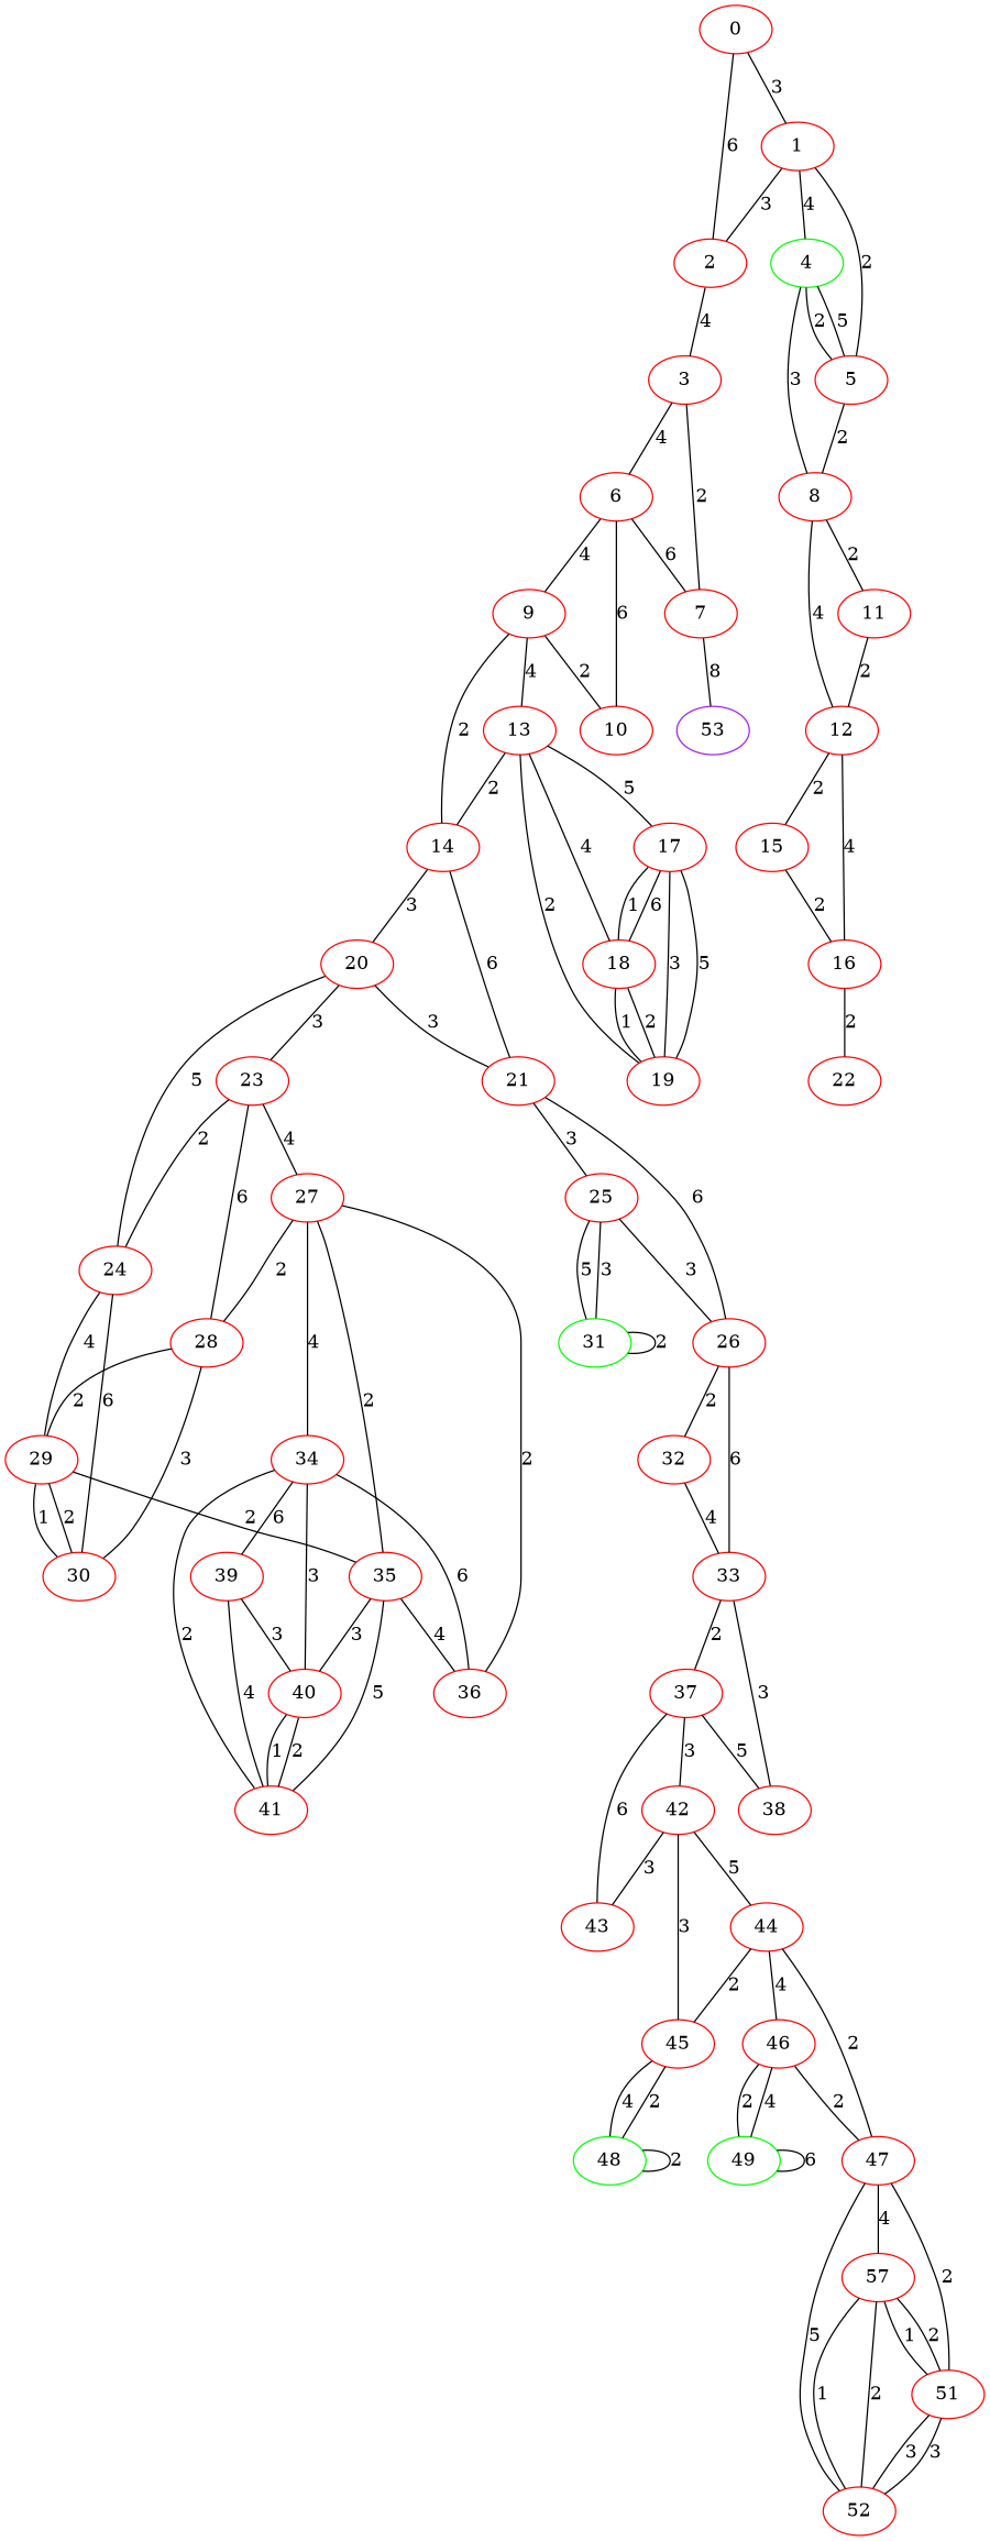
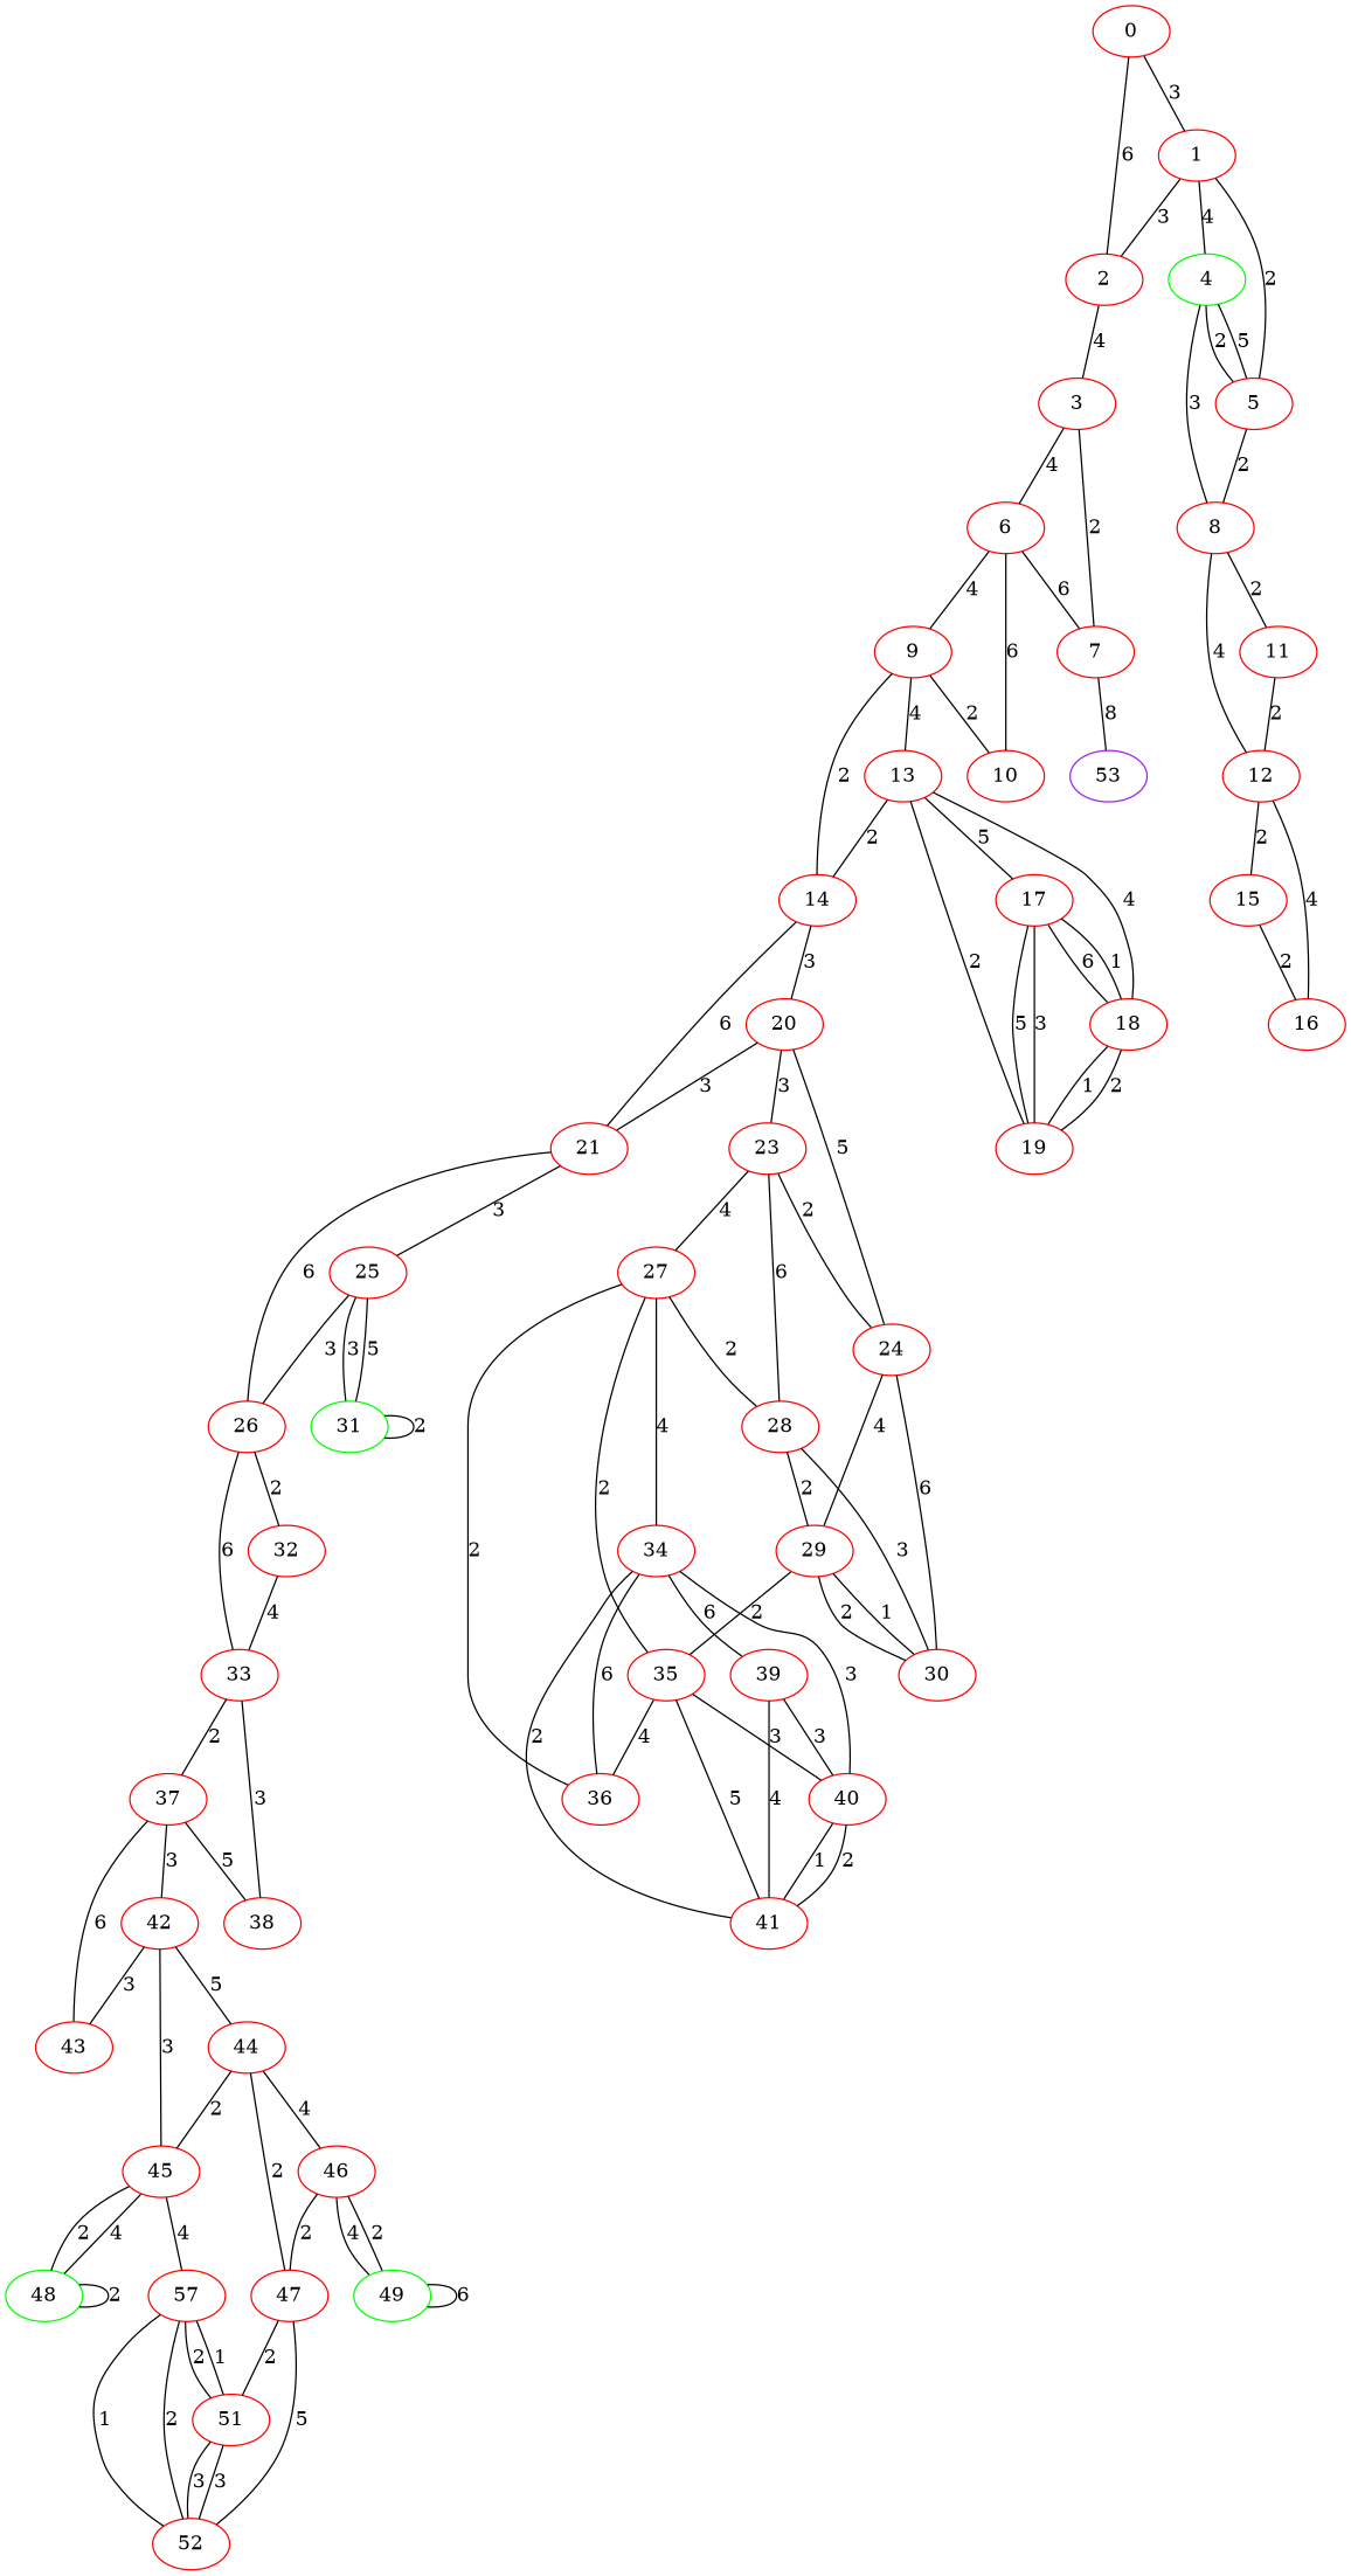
  graph {
    node [color=red weight=1]
    0
    1
    2
    4 [color=green weight=2]
    5
    3
    8
    6
    7
    9
    10
    53 [color=purple weight=4]
    11
    12
    13
    14
    15
    16
    17
    18
    19
    20
    21
-   22
    23
    24
    25
    26
    27
    28
    29
    30
    31 [color=green weight=2]
    32
    33
    34
    35
    36
    37
    38
    39
    40
    41
    42
    43
    44
    45
    46
    47
    48 [color=green weight=2]
    49 [color=green weight=2]
    n52 [label=57]
    51
    52
    0 -- 1 [label=3]
    0 -- 2 [label=6]
    1 -- 2 [label=3]
    1 -- 4 [label=4]
    1 -- 5 [label=2]
    2 -- 3 [label=4]
    4 -- 5 [label=5]
    4 -- 5 [label=2]
    4 -- 8 [label=3]
    5 -- 8 [label=2]
    3 -- 6 [label=4]
    3 -- 7 [label=2]
    8 -- 11 [label=2]
    8 -- 12 [label=4]
    6 -- 7 [label=6]
    6 -- 9 [label=4]
    6 -- 10 [label=6]
    7 -- 53 [label=8]
    9 -- 10 [label=2]
    9 -- 13 [label=4]
    9 -- 14 [label=2]
    11 -- 12 [label=2]
    12 -- 15 [label=2]
    12 -- 16 [label=4]
    13 -- 14 [label=2]
    13 -- 17 [label=5]
    13 -- 18 [label=4]
    13 -- 19 [label=2]
    14 -- 20 [label=3]
    14 -- 21 [label=6]
    15 -- 16 [label=2]
-   16 -- 22 [label=2]
    17 -- 18 [label=1]
    17 -- 18 [label=6]
    17 -- 19 [label=3]
    17 -- 19 [label=5]
    18 -- 19 [label=2]
    18 -- 19 [label=1]
    20 -- 21 [label=3]
    20 -- 23 [label=3]
    20 -- 24 [label=5]
    21 -- 25 [label=3]
    21 -- 26 [label=6]
    23 -- 24 [label=2]
    23 -- 27 [label=4]
    23 -- 28 [label=6]
    24 -- 29 [label=4]
    24 -- 30 [label=6]
    25 -- 26 [label=3]
    25 -- 31 [label=3]
    25 -- 31 [label=5]
    26 -- 32 [label=2]
    26 -- 33 [label=6]
    27 -- 28 [label=2]
    27 -- 34 [label=4]
    27 -- 35 [label=2]
    27 -- 36 [label=2]
    28 -- 29 [label=2]
    28 -- 30 [label=3]
    29 -- 30 [label=1]
    29 -- 30 [label=2]
    29 -- 35 [label=2]
    31 -- 31 [label=2]
    32 -- 33 [label=4]
    33 -- 37 [label=2]
    33 -- 38 [label=3]
    34 -- 36 [label=6]
    34 -- 39 [label=6]
    34 -- 40 [label=3]
    34 -- 41 [label=2]
    35 -- 36 [label=4]
    35 -- 40 [label=3]
    35 -- 41 [label=5]
    37 -- 38 [label=5]
    37 -- 42 [label=3]
    37 -- 43 [label=6]
    39 -- 40 [label=3]
    39 -- 41 [label=4]
    40 -- 41 [label=2]
    40 -- 41 [label=1]
    42 -- 43 [label=3]
    42 -- 44 [label=5]
    42 -- 45 [label=3]
    44 -- 45 [label=2]
    44 -- 46 [label=4]
    44 -- 47 [label=2]
    45 -- 48 [label=2]
    45 -- 48 [label=4]
    46 -- 47 [label=2]
    46 -- 49 [label=4]
    46 -- 49 [label=2]
-   47 -- n52 [label=4]
+   45 -- n52 [label=4]
    47 -- 51 [label=2]
    47 -- 52 [label=5]
    48 -- 48 [label=2]
    49 -- 49 [label=6]
    n52 -- 51 [label=2]
    n52 -- 51 [label=1]
    n52 -- 52 [label=1]
    n52 -- 52 [label=2]
    51 -- 52 [label=3]
    51 -- 52 [label=3]
  }
